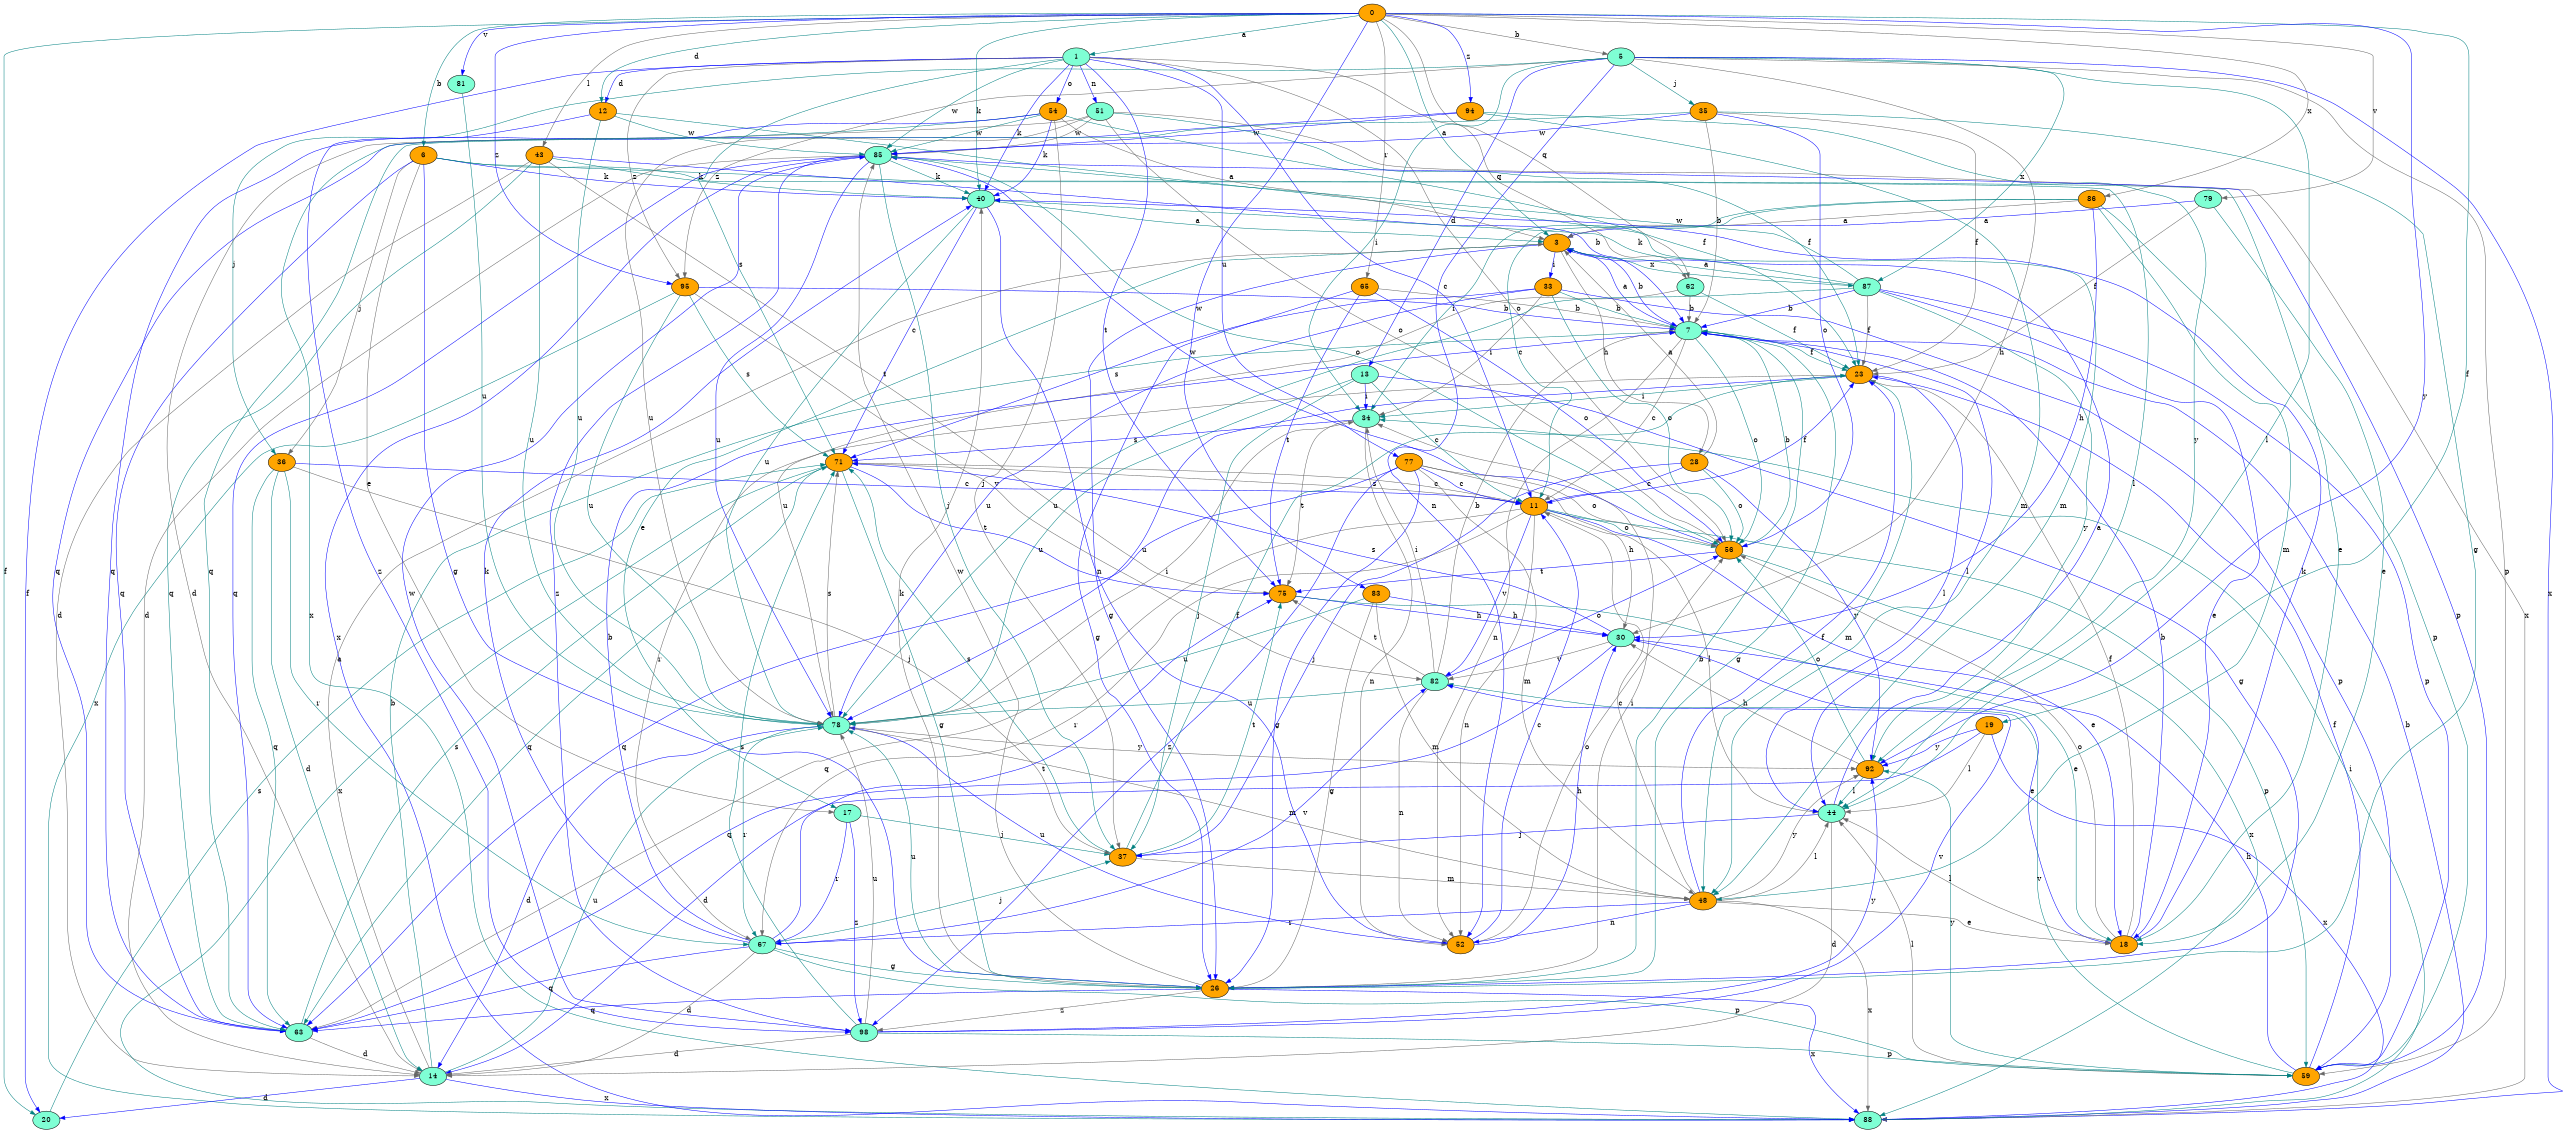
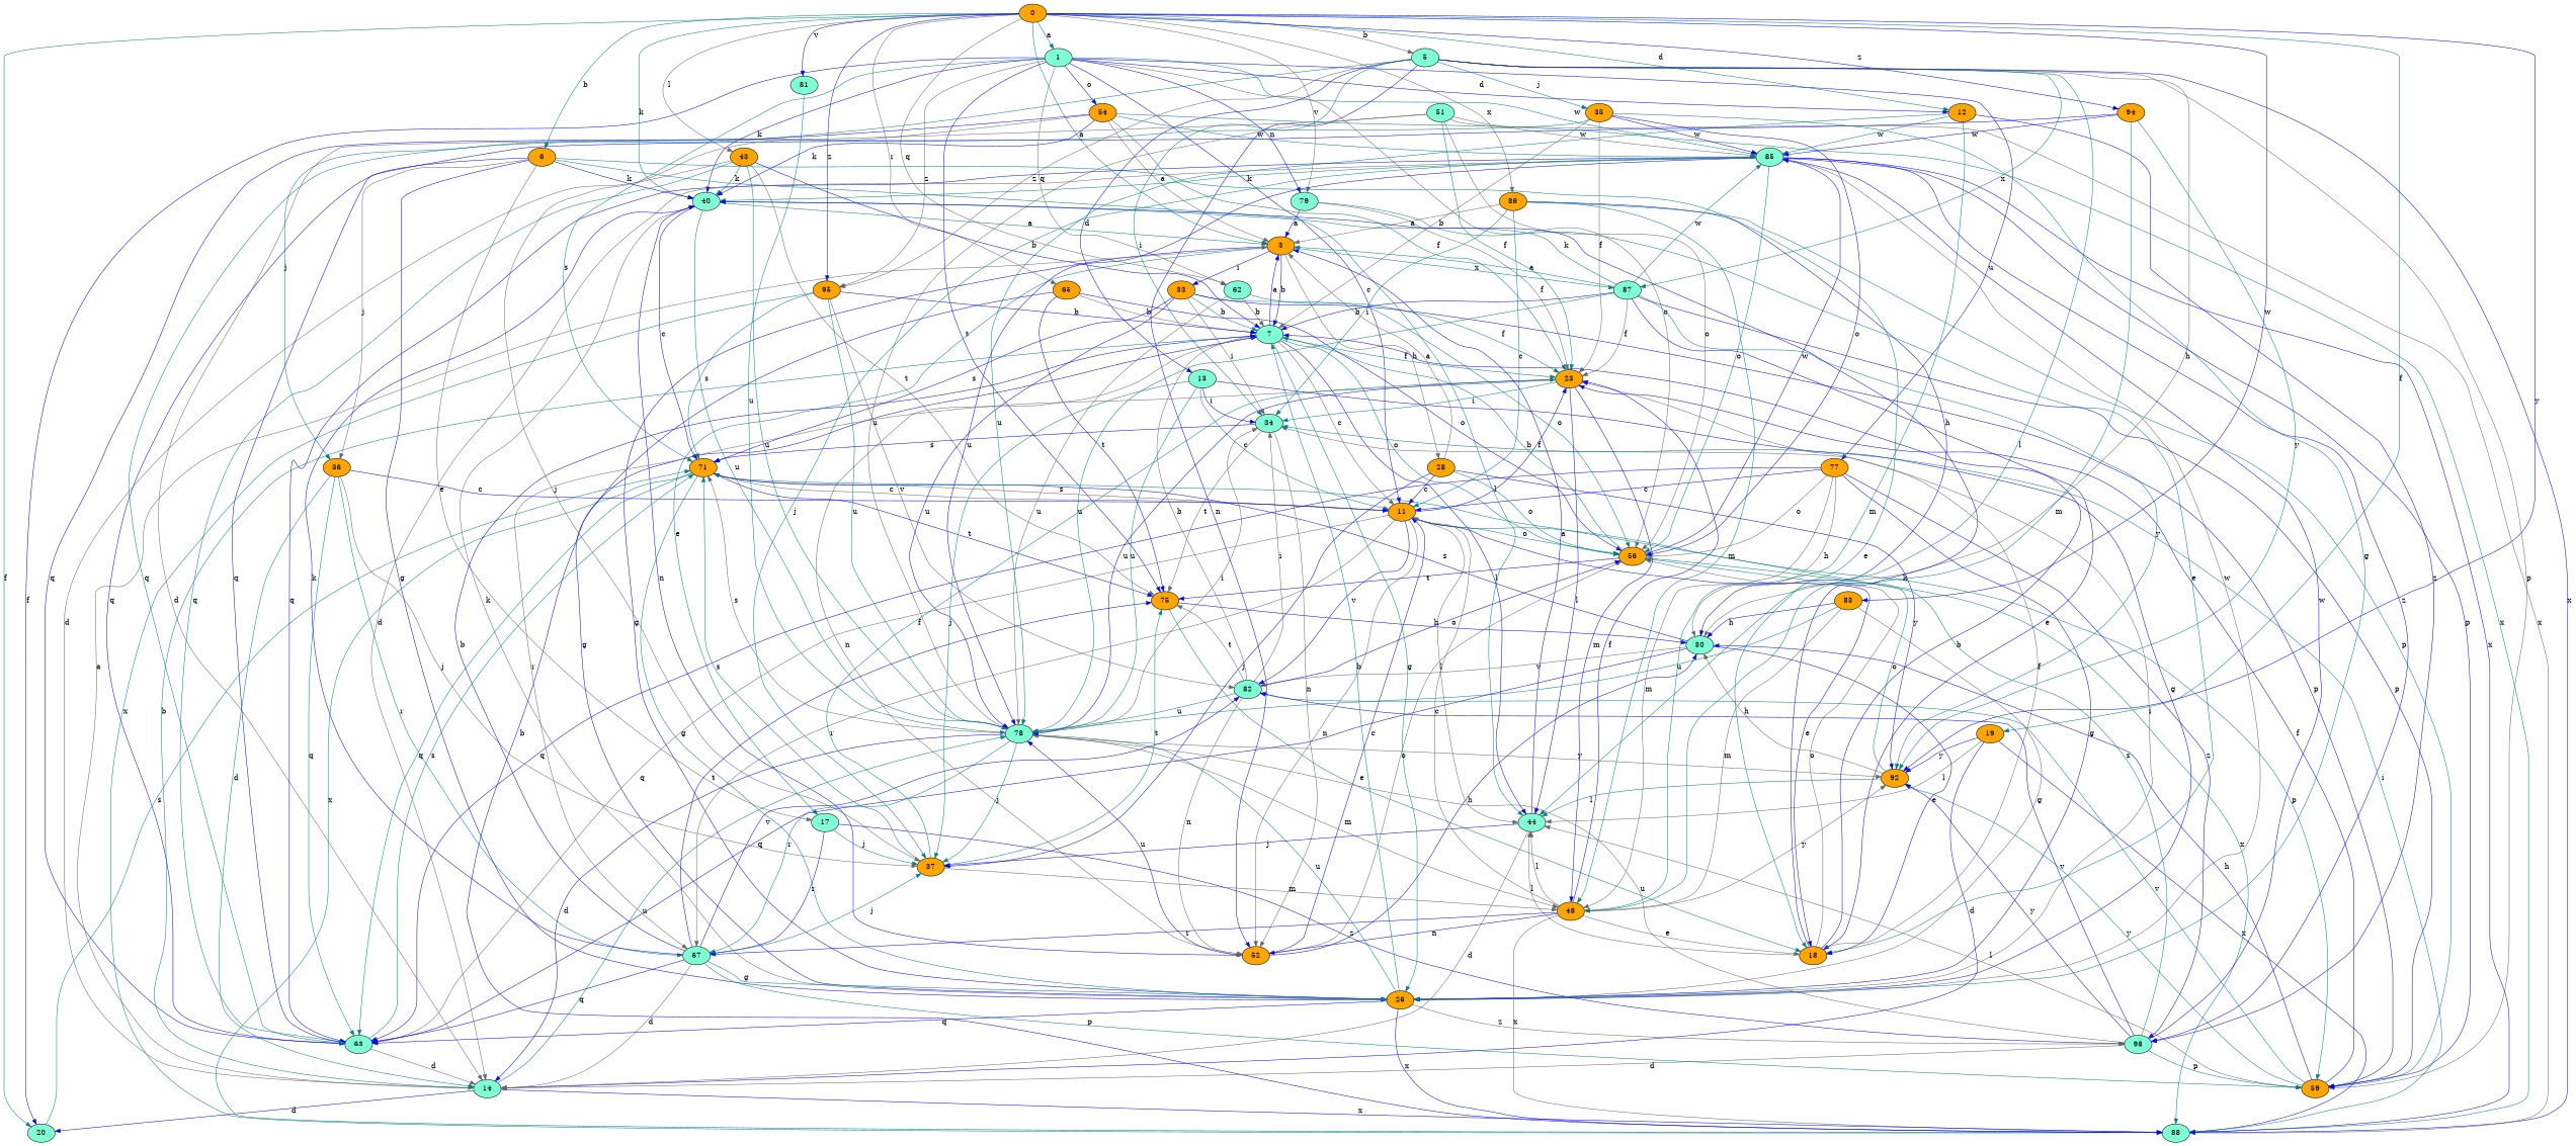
  strict digraph {
    node [fillcolor=orange style=filled]
    edge [color=blue]
    1 [fillcolor=aquamarine]
    0
    3
    5 [fillcolor=aquamarine]
    6
    12
    19
    20 [fillcolor=aquamarine]
    40 [fillcolor=aquamarine]
    43
    62 [fillcolor=aquamarine]
    65
    79 [fillcolor=aquamarine]
    81 [fillcolor=aquamarine]
    83
    86
    92
    94
    95
    11
    51 [fillcolor=aquamarine]
    54
    56
    71
    75
    77
    85 [fillcolor=aquamarine]
    7 [fillcolor=aquamarine]
    17 [fillcolor=aquamarine]
    26
    28
    33
    87 [fillcolor=aquamarine]
    13 [fillcolor=aquamarine]
    30 [fillcolor=aquamarine]
    34 [fillcolor=aquamarine]
    35
    36
    44 [fillcolor=aquamarine]
    52
    59
    88 [fillcolor=aquamarine]
    18
    63 [fillcolor=aquamarine]
    48
    78 [fillcolor=aquamarine]
    n47 [fillcolor=aquamarine label=98]
    14 [fillcolor=aquamarine]
    23
    82 [fillcolor=aquamarine]
    67 [fillcolor=aquamarine]
    37
    1 -> 12 [label=d]
    1 -> 20 [label=f]
    1 -> 40 [label=k]
    1 -> 62 [color=gray40 label=q]
    1 -> 95 [color=gray40 label=z]
    1 -> 11 [label=c]
-   1 -> 51 [label=n]
+   1 -> 79 [label=n]
    1 -> 54 [label=o]
    1 -> 56 [color=gray40 label=o]
    1 -> 71 [color=teal label=s]
    1 -> 75 [label=t]
    1 -> 77 [label=u]
    1 -> 85 [color=teal label=w]
    0 -> 1 [color=teal label=a]
    0 -> 3 [color=teal label=a]
    0 -> 5 [color=gray40 label=b]
    0 -> 6 [color=teal label=b]
    0 -> 12 [color=teal label=d]
    0 -> 19 [color=teal label=f]
    0 -> 20 [color=teal label=f]
    0 -> 40 [color=teal label=k]
    0 -> 43 [color=gray40 label=l]
    0 -> 62 [color=gray40 label=q]
    0 -> 65 [color=gray40 label=r]
    0 -> 79 [color=gray40 label=v]
    0 -> 81 [label=v]
    0 -> 83 [label=w]
    0 -> 86 [color=gray40 label=x]
    0 -> 92 [label=y]
    0 -> 94 [label=z]
    0 -> 95 [label=z]
    3 -> 7 [label=b]
    3 -> 17 [color=teal label=e]
    3 -> 26 [label=g]
    3 -> 28 [color=gray40 label=h]
    3 -> 33 [label=i]
    3 -> 87 [color=teal label=x]
    5 -> 95 [color=gray40 label=z]
    5 -> 87 [color=teal label=x]
    5 -> 13 [label=d]
    5 -> 30 [color=gray40 label=h]
    5 -> 34 [color=teal label=i]
    5 -> 35 [color=teal label=j]
    5 -> 36 [color=teal label=j]
    5 -> 44 [color=teal label=l]
    5 -> 52 [label=n]
    5 -> 59 [color=gray40 label=p]
    5 -> 88 [label=x]
    6 -> 40 [label=k]
    6 -> 17 [color=gray40 label=e]
    6 -> 26 [label=g]
    6 -> 36 [color=gray40 label=j]
    6 -> 44 [color=teal label=l]
    6 -> 18 [color=teal label=e]
    6 -> 63 [label=q]
    12 -> 85 [color=teal label=w]
    12 -> 48 [color=teal label=m]
    12 -> 78 [color=teal label=u]
    12 -> n47 [label=z]
    19 -> 92 [label=y]
    19 -> 44 [color=gray40 label=l]
    19 -> 88 [label=x]
    19 -> 14 [label=d]
    20 -> 71 [color=teal label=s]
    40 -> 3 [color=teal label=a]
    40 -> 71 [label=c]
    40 -> 52 [label=n]
    40 -> 78 [color=teal label=u]
    43 -> 40 [color=teal label=k]
    43 -> 75 [color=gray40 label=t]
    43 -> 7 [label=b]
    43 -> 63 [color=teal label=q]
    43 -> 78 [color=teal label=u]
    43 -> 14 [color=gray40 label=d]
    62 -> 7 [color=gray40 label=b]
    62 -> 78 [color=gray40 label=u]
    62 -> 23 [color=teal label=f]
    65 -> 56 [label=o]
    65 -> 75 [label=t]
    65 -> 7 [color=gray40 label=b]
    65 -> 26 [label=g]
    79 -> 3 [label=a]
    79 -> 18 [color=teal label=e]
    79 -> 23 [color=gray40 label=f]
    81 -> 78 [color=teal label=u]
    83 -> 26 [color=gray40 label=g]
    83 -> 30 [label=h]
    83 -> 48 [color=gray40 label=m]
    83 -> 78 [color=teal label=u]
    86 -> 3 [color=gray40 label=a]
    86 -> 11 [color=teal label=c]
    86 -> 30 [label=h]
    86 -> 34 [color=teal label=i]
    86 -> 59 [color=teal label=p]
    86 -> 48 [color=teal label=m]
    92 -> 56 [color=teal label=o]
    92 -> 30 [color=gray40 label=h]
    92 -> 44 [color=teal label=l]
    94 -> 92 [color=teal label=y]
    94 -> 85 [label=w]
    94 -> 63 [label=q]
    94 -> 48 [color=teal label=m]
    95 -> 71 [color=teal label=s]
    95 -> 7 [label=b]
    95 -> 88 [color=teal label=x]
    95 -> 78 [color=teal label=u]
    95 -> 82 [color=gray40 label=v]
    11 -> 56 [color=teal label=o]
    11 -> 71 [color=gray40 label=s]
    11 -> 44 [color=gray40 label=l]
    11 -> 52 [color=gray40 label=n]
    11 -> 59 [color=teal label=p]
    11 -> 18 [label=e]
    11 -> 63 [color=gray40 label=q]
    11 -> 23 [label=f]
    11 -> 82 [label=v]
    11 -> 67 [color=gray40 label=r]
    51 -> 56 [color=gray40 label=o]
    51 -> 85 [color=gray40 label=w]
    51 -> 88 [color=gray40 label=x]
    51 -> 78 [color=gray40 label=u]
    51 -> 14 [color=gray40 label=d]
    51 -> 23 [color=teal label=f]
    54 -> 3 [color=gray40 label=a]
    54 -> 40 [label=k]
    54 -> 85 [color=teal label=w]
    54 -> 88 [color=teal label=x]
    54 -> 63 [label=q]
    54 -> 23 [color=teal label=f]
    54 -> 37 [color=gray40 label=j]
    56 -> 75 [label=t]
    56 -> 85 [label=w]
    56 -> 7 [color=teal label=b]
    56 -> 88 [color=teal label=x]
    71 -> 11 [color=gray40 label=c]
    71 -> 75 [label=t]
    71 -> 26 [color=teal label=g]
    71 -> 88 [color=teal label=x]
    71 -> 63 [color=teal label=q]
    75 -> 30 [label=h]
    75 -> 18 [color=teal label=e]
    77 -> 11 [label=c]
    77 -> 56 [color=gray40 label=o]
    77 -> 26 [label=g]
    77 -> 30 [color=gray40 label=h]
    77 -> 63 [label=q]
    77 -> 48 [color=gray40 label=m]
    77 -> n47 [label=z]
    85 -> 40 [color=teal label=k]
    85 -> 56 [color=teal label=o]
    85 -> 59 [label=p]
    85 -> 88 [label=x]
    85 -> 63 [label=q]
    85 -> 78 [label=u]
    85 -> n47 [label=z]
    85 -> 14 [color=gray40 label=d]
    85 -> 37 [color=teal label=j]
    7 -> 3 [label=a]
    7 -> 11 [color=gray40 label=c]
    7 -> 56 [color=teal label=o]
    7 -> 26 [color=teal label=g]
    7 -> 44 [label=l]
    7 -> 52 [color=gray40 label=n]
    7 -> 23 [color=teal label=f]
    17 -> n47 [label=z]
    17 -> 67 [label=r]
    17 -> 37 [color=teal label=j]
    26 -> 40 [color=gray40 label=k]
    26 -> 85 [color=gray40 label=w]
    26 -> 7 [color=teal label=b]
    26 -> 34 [color=gray40 label=i]
    26 -> 88 [label=x]
    26 -> 63 [label=q]
    26 -> 78 [color=teal label=u]
    26 -> n47 [color=gray40 label=z]
    28 -> 3 [color=gray40 label=a]
    28 -> 92 [label=y]
    28 -> 11 [label=c]
    28 -> 56 [color=teal label=o]
    28 -> 37 [label=j]
    33 -> 56 [color=teal label=o]
    33 -> 71 [label=s]
    33 -> 7 [color=teal label=b]
    33 -> 34 [color=gray40 label=i]
    33 -> 59 [label=p]
    33 -> 78 [label=u]
    87 -> 3 [color=teal label=a]
    87 -> 40 [color=teal label=k]
    87 -> 92 [color=teal label=y]
    87 -> 85 [color=teal label=w]
    87 -> 7 [label=b]
    87 -> 59 [label=p]
    87 -> 18 [label=e]
    87 -> 78 [color=teal label=u]
    87 -> 23 [color=gray40 label=f]
    13 -> 11 [color=teal label=c]
    13 -> 26 [label=g]
    13 -> 34 [label=i]
    13 -> 78 [color=teal label=u]
    13 -> 37 [color=teal label=j]
    30 -> 71 [label=s]
    30 -> 18 [label=e]
    30 -> 63 [label=q]
    30 -> 82 [color=gray40 label=v]
    34 -> 71 [label=s]
    34 -> 75 [color=gray40 label=t]
    34 -> 52 [color=gray40 label=n]
    35 -> 56 [label=o]
    35 -> 85 [label=w]
    35 -> 7 [color=gray40 label=b]
    35 -> 26 [color=teal label=g]
    35 -> 63 [color=teal label=q]
    35 -> 23 [color=gray40 label=f]
    36 -> 11 [label=c]
    36 -> 63 [color=teal label=q]
    36 -> 14 [color=teal label=d]
    36 -> 67 [color=teal label=r]
    36 -> 37 [color=gray40 label=j]
    44 -> 3 [label=a]
    44 -> 14 [color=gray40 label=d]
    44 -> 37 [label=j]
    52 -> 11 [label=c]
    52 -> 56 [color=gray40 label=o]
    52 -> 30 [label=h]
    52 -> 78 [label=u]
    59 -> 92 [color=teal label=y]
    59 -> 30 [label=h]
    59 -> 44 [color=gray40 label=l]
    59 -> 23 [label=f]
    59 -> 82 [color=teal label=v]
    88 -> 7 [label=b]
    88 -> 34 [color=teal label=i]
    18 -> 40 [label=k]
    18 -> 56 [color=gray40 label=o]
    18 -> 7 [label=b]
    18 -> 44 [color=gray40 label=l]
    18 -> 23 [color=gray40 label=f]
    63 -> 71 [color=teal label=s]
    63 -> 14 [color=gray40 label=d]
    48 -> 92 [color=gray40 label=y]
    48 -> 11 [color=gray40 label=c]
    48 -> 44 [color=gray40 label=l]
    48 -> 52 [label=n]
    48 -> 88 [color=gray40 label=x]
    48 -> 18 [color=gray40 label=e]
    48 -> 23 [label=f]
    48 -> 67 [label=r]
    78 -> 92 [color=gray40 label=y]
    78 -> 71 [color=gray40 label=s]
    78 -> 34 [color=gray40 label=i]
    78 -> 48 [color=gray40 label=m]
    78 -> 14 [label=d]
    78 -> 67 [color=teal label=r]
+   78 -> 37 [color=teal label=j]
    n47 -> 92 [label=y]
    n47 -> 71 [color=teal label=s]
    n47 -> 85 [label=w]
    n47 -> 59 [color=teal label=p]
    n47 -> 78 [color=gray40 label=u]
    n47 -> 14 [color=gray40 label=d]
    n47 -> 82 [label=v]
    14 -> 3 [color=gray40 label=a]
    14 -> 20 [label=d]
    14 -> 7 [color=teal label=b]
    14 -> 88 [label=x]
    14 -> 78 [color=teal label=u]
    23 -> 34 [color=teal label=i]
    23 -> 44 [label=l]
-   23 -> 48 [color=teal label=m]
+   23 -> 48 [label=m]
    23 -> 78 [label=u]
    23 -> 67 [color=gray40 label=r]
    82 -> 56 [label=o]
    82 -> 75 [color=gray40 label=t]
    82 -> 7 [color=gray40 label=b]
    82 -> 34 [color=gray40 label=i]
    82 -> 52 [color=gray40 label=n]
    82 -> 78 [color=teal label=u]
    67 -> 40 [label=k]
    67 -> 75 [label=t]
    67 -> 7 [label=b]
    67 -> 26 [color=teal label=g]
    67 -> 59 [color=teal label=p]
    67 -> 63 [label=q]
    67 -> 14 [color=gray40 label=d]
    67 -> 82 [label=v]
    67 -> 37 [color=teal label=j]
    37 -> 71 [color=teal label=s]
    37 -> 75 [color=teal label=t]
    37 -> 48 [color=gray40 label=m]
    37 -> 23 [color=teal label=f]
  }
